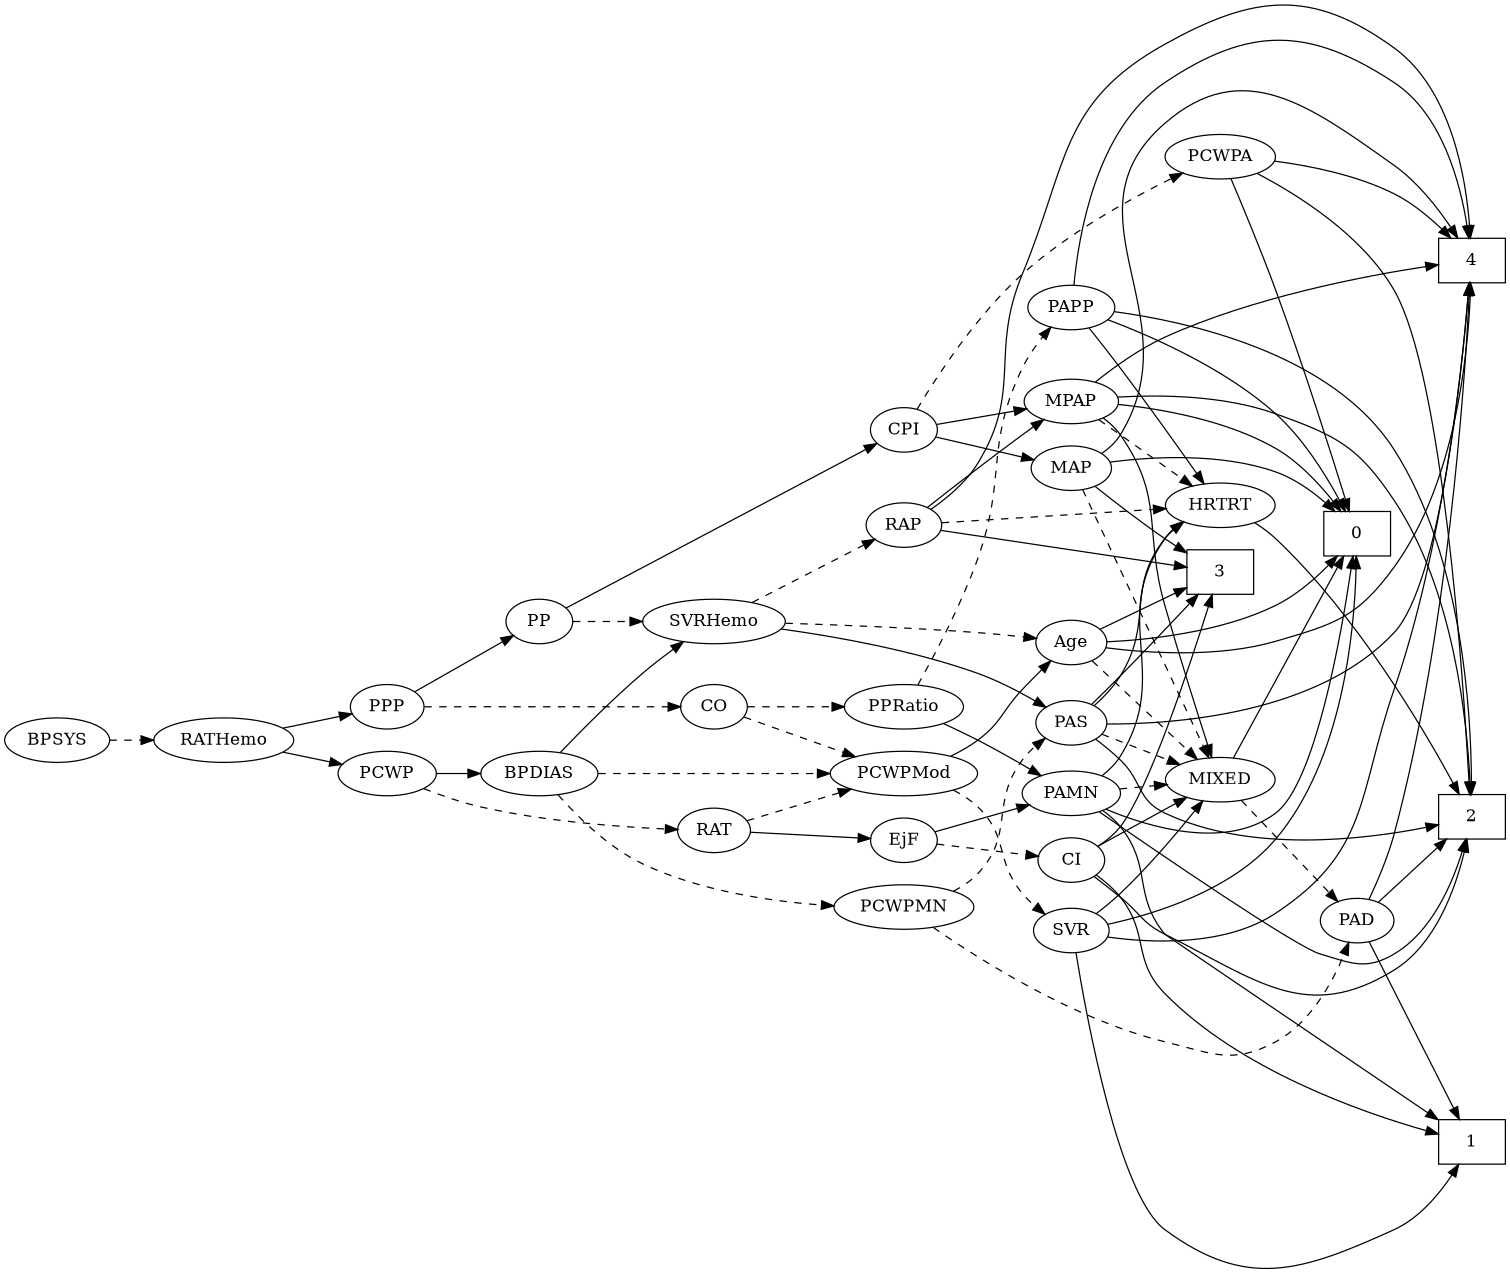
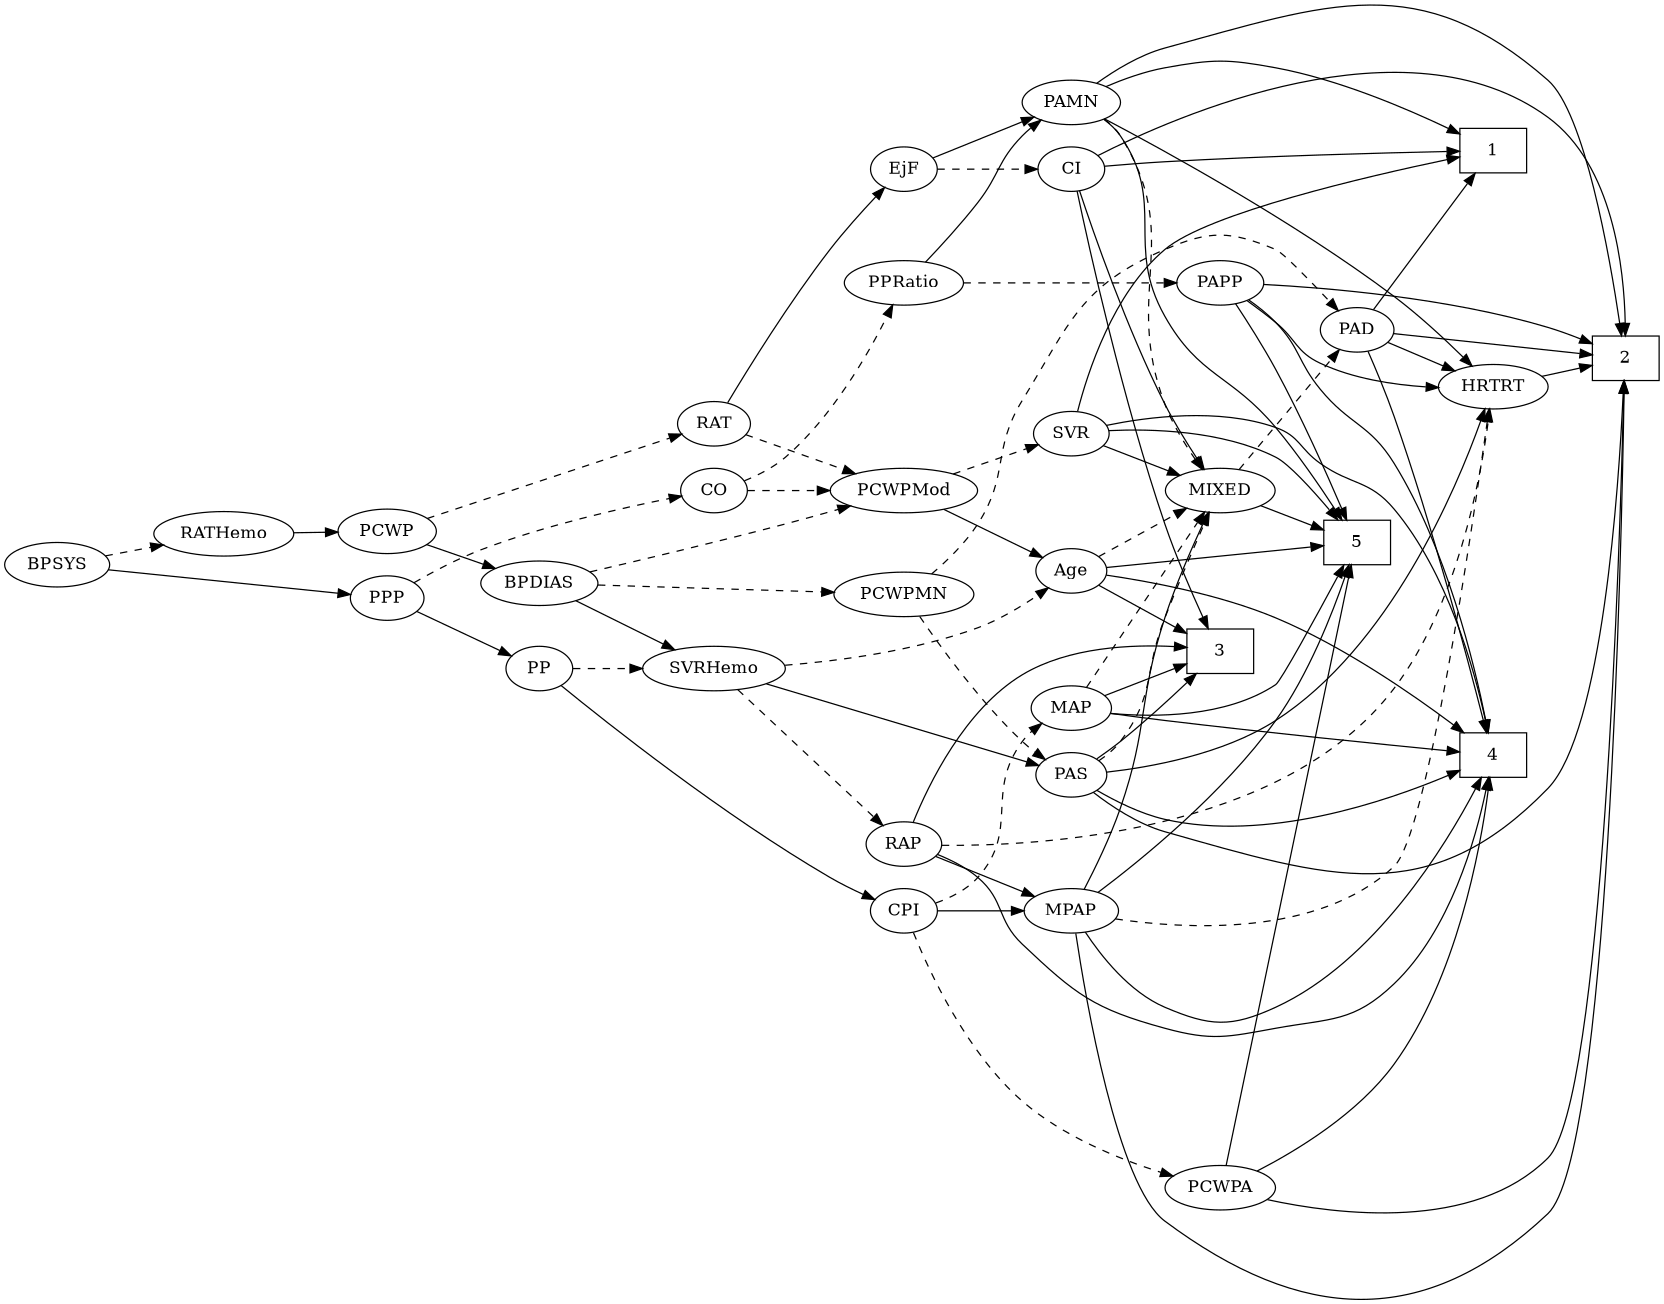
  strict digraph {
    rankdir=LR
    edge [style=solid]
    1 [height=0.5 shape=box width=0.75]
    2 [height=0.5 shape=box width=0.75]
    3 [height=0.5 shape=box width=0.75]
    4 [height=0.5 shape=box width=0.75]
-   5 [height=0.5 shape=box width=0.75 label=0]
+   5 [height=0.5 shape=box width=0.75]
    Age [height=0.5 width=0.75]
    MIXED [height=0.5 width=1.1193]
    PAD [height=0.5 width=0.79437]
    EjF [height=0.5 width=0.75]
    PAMN [height=0.5 width=1.011]
    CI [height=0.5 width=0.75]
    HRTRT [height=0.5 width=1.1013]
    RAP [height=0.5 width=0.77632]
    MPAP [height=0.5 width=0.97491]
    BPSYS [height=0.5 width=1.0471]
    RATHemo [height=0.5 width=1.3721]
    PPP [height=0.5 width=0.75]
    PCWP [height=0.5 width=0.97491]
    CO [height=0.5 width=0.75]
    PP [height=0.5 width=0.75]
    RAT [height=0.5 width=0.75827]
    BPDIAS [height=0.5 width=1.1735]
    PCWPMod [height=0.5 width=1.4443]
    PPRatio [height=0.5 width=1.1013]
    SVR [height=0.5 width=0.77632]
    PAPP [height=0.5 width=0.88464]
    PAS [height=0.5 width=0.75]
    CPI [height=0.5 width=0.75]
    SVRHemo [height=0.5 width=1.3902]
    PCWPMN [height=0.5 width=1.3902]
    PCWPA [height=0.5 width=1.1555]
    MAP [height=0.5 width=0.84854]
    Age -> 3
    Age -> 4
    Age -> 5
    Age -> MIXED [style=dashed]
    MIXED -> 5
    MIXED -> PAD [style=dashed]
    PAD -> 1
    PAD -> 2
    PAD -> 4
+   PAD -> HRTRT
    EjF -> PAMN
    EjF -> CI [style=dashed]
    PAMN -> 1
    PAMN -> 2
    PAMN -> 5
    PAMN -> MIXED [style=dashed]
    PAMN -> HRTRT
    CI -> 1
    CI -> 2
    CI -> 3
    CI -> MIXED
    HRTRT -> 2
    RAP -> 3
    RAP -> 4
    RAP -> HRTRT [style=dashed]
    RAP -> MPAP
    MPAP -> 2
    MPAP -> 4
    MPAP -> 5
    MPAP -> MIXED
    MPAP -> HRTRT [style=dashed]
    BPSYS -> RATHemo [style=dashed]
-   RATHemo -> PPP
+   BPSYS -> PPP
    RATHemo -> PCWP
    PPP -> CO [style=dashed]
    PPP -> PP
    PCWP -> RAT [style=dashed]
    PCWP -> BPDIAS
    CO -> PCWPMod [style=dashed]
    CO -> PPRatio [style=dashed]
    PP -> CPI
    PP -> SVRHemo [style=dashed]
    RAT -> EjF
    RAT -> PCWPMod [style=dashed]
    BPDIAS -> PCWPMod [style=dashed]
    BPDIAS -> SVRHemo
    BPDIAS -> PCWPMN [style=dashed]
    PCWPMod -> Age
    PCWPMod -> SVR [style=dashed]
    PPRatio -> PAMN
    PPRatio -> PAPP [style=dashed]
    SVR -> 1
    SVR -> 4
    SVR -> 5
    SVR -> MIXED
    PAPP -> 2
    PAPP -> 4
    PAPP -> 5
    PAPP -> HRTRT
    PAS -> 2
    PAS -> 3
    PAS -> 4
    PAS -> MIXED [style=dashed]
    PAS -> HRTRT
    CPI -> MPAP
    CPI -> PCWPA [style=dashed]
-   CPI -> MAP
+   CPI -> MAP [style=dashed]
    SVRHemo -> Age [style=dashed]
    SVRHemo -> RAP [style=dashed]
    SVRHemo -> PAS
    PCWPMN -> PAD [style=dashed]
    PCWPMN -> PAS [style=dashed]
    PCWPA -> 2
    PCWPA -> 4
    PCWPA -> 5
    MAP -> 3
    MAP -> 4
    MAP -> 5
    MAP -> MIXED [style=dashed]
  }
